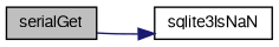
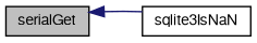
  digraph {
    rankdir=LR
    node [color=black fontname=FreeSans fontsize=10 shape=record style=filled]
    n1 [fillcolor=grey75 fontcolor=black height=0.2 label=serialGet width=0.4]
    n2 [fillcolor=white height=0.2 label=sqlite3IsNaN width=0.4]
-   n1 -> n2 [color=midnightblue fontname=FreeSans fontsize=10 labelfontname=FreeSans labelfontsize=10 style=solid]
+   n2 -> n1 [color=midnightblue fontname=FreeSans fontsize=10 labelfontname=FreeSans labelfontsize=10 style=solid]
  }
